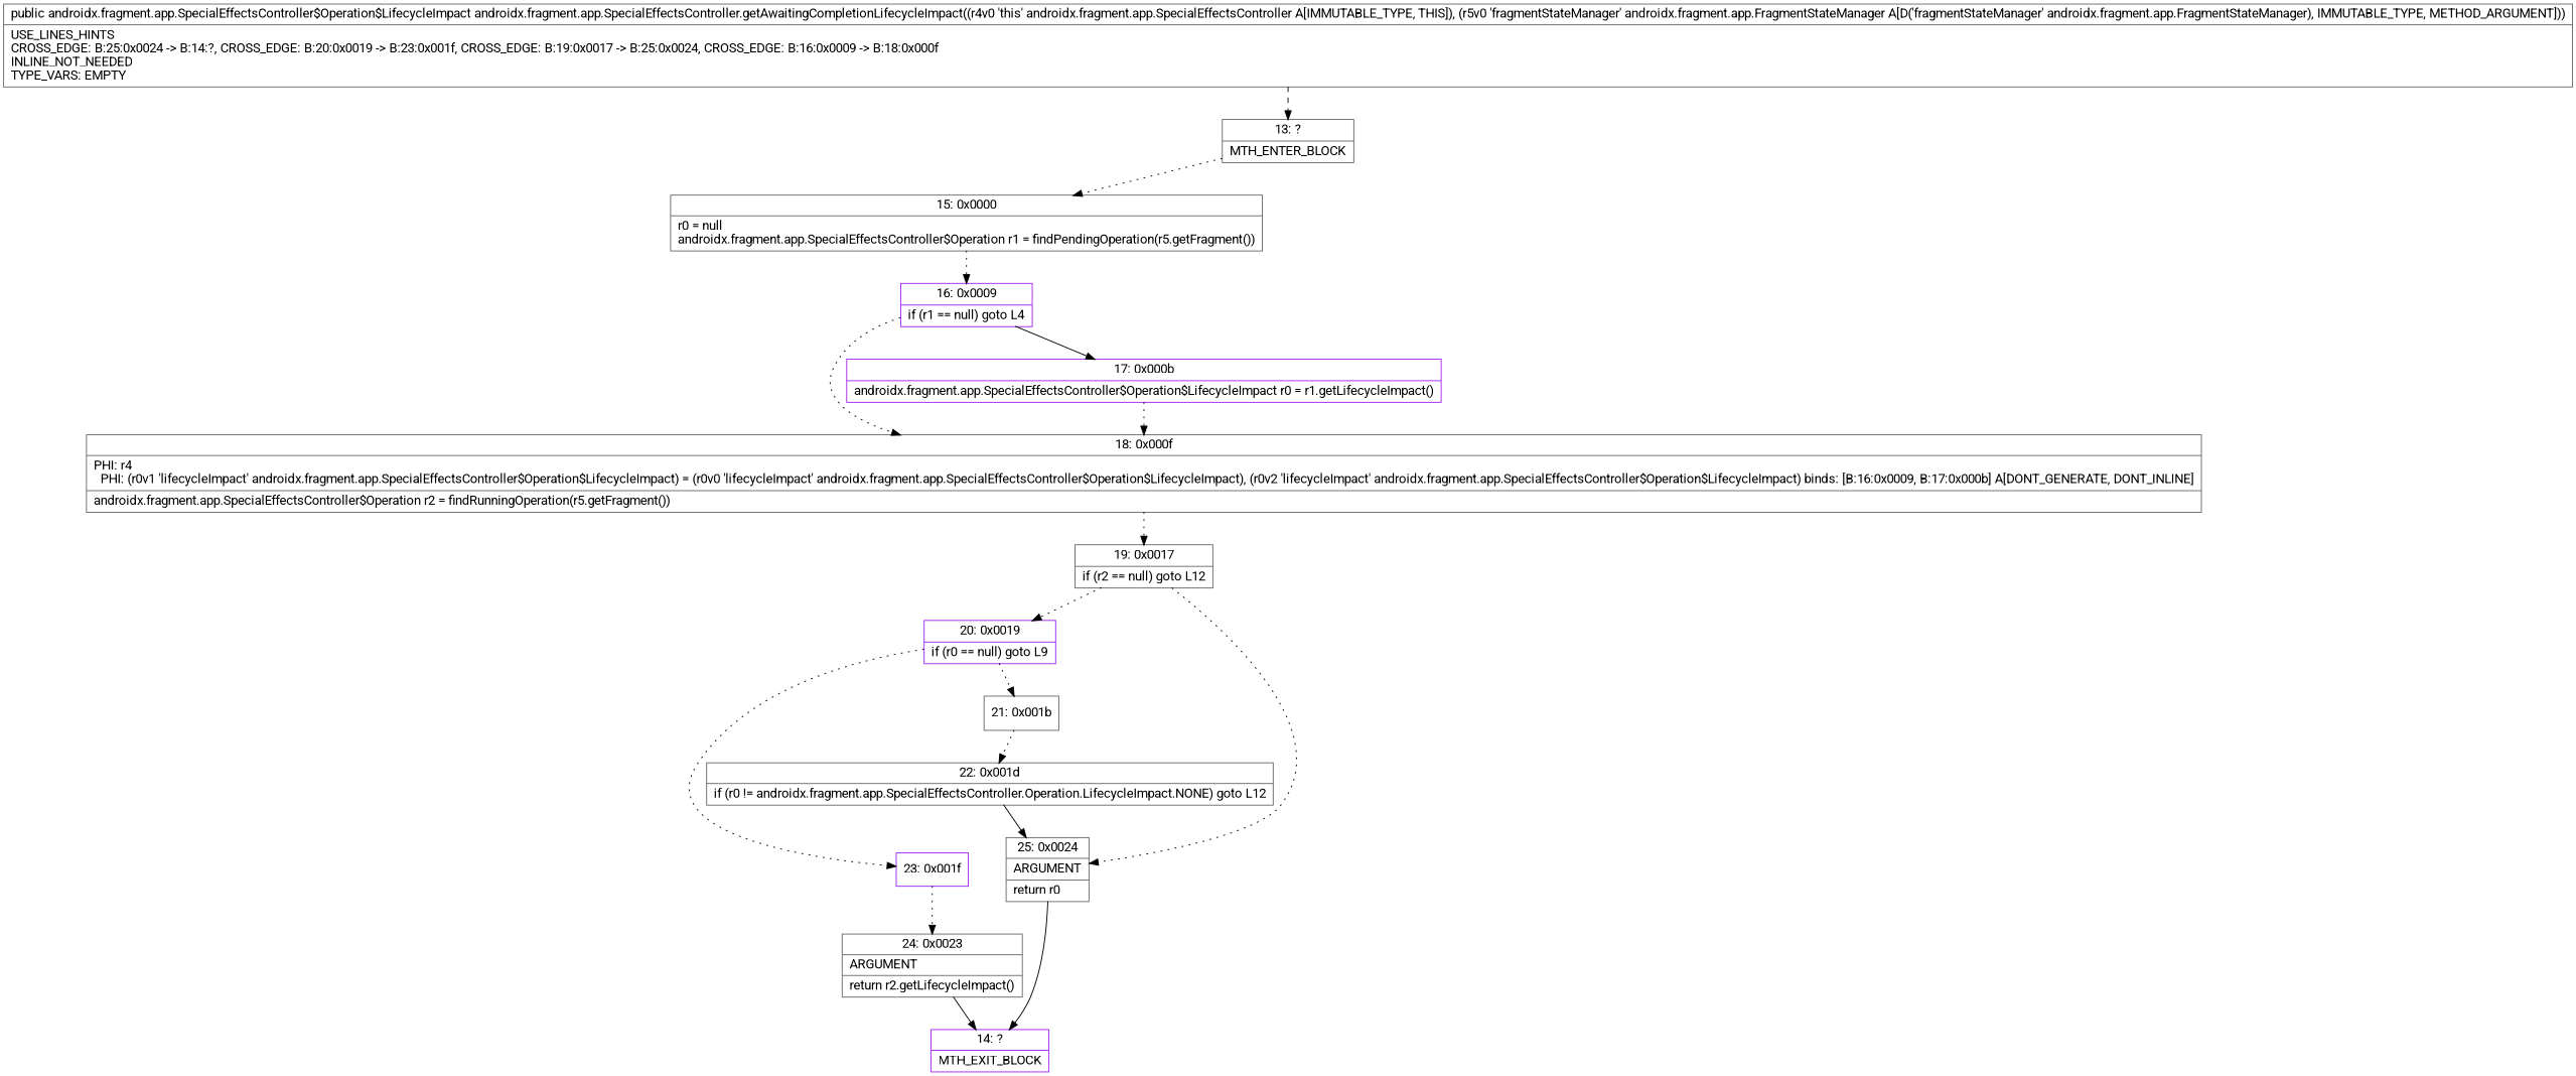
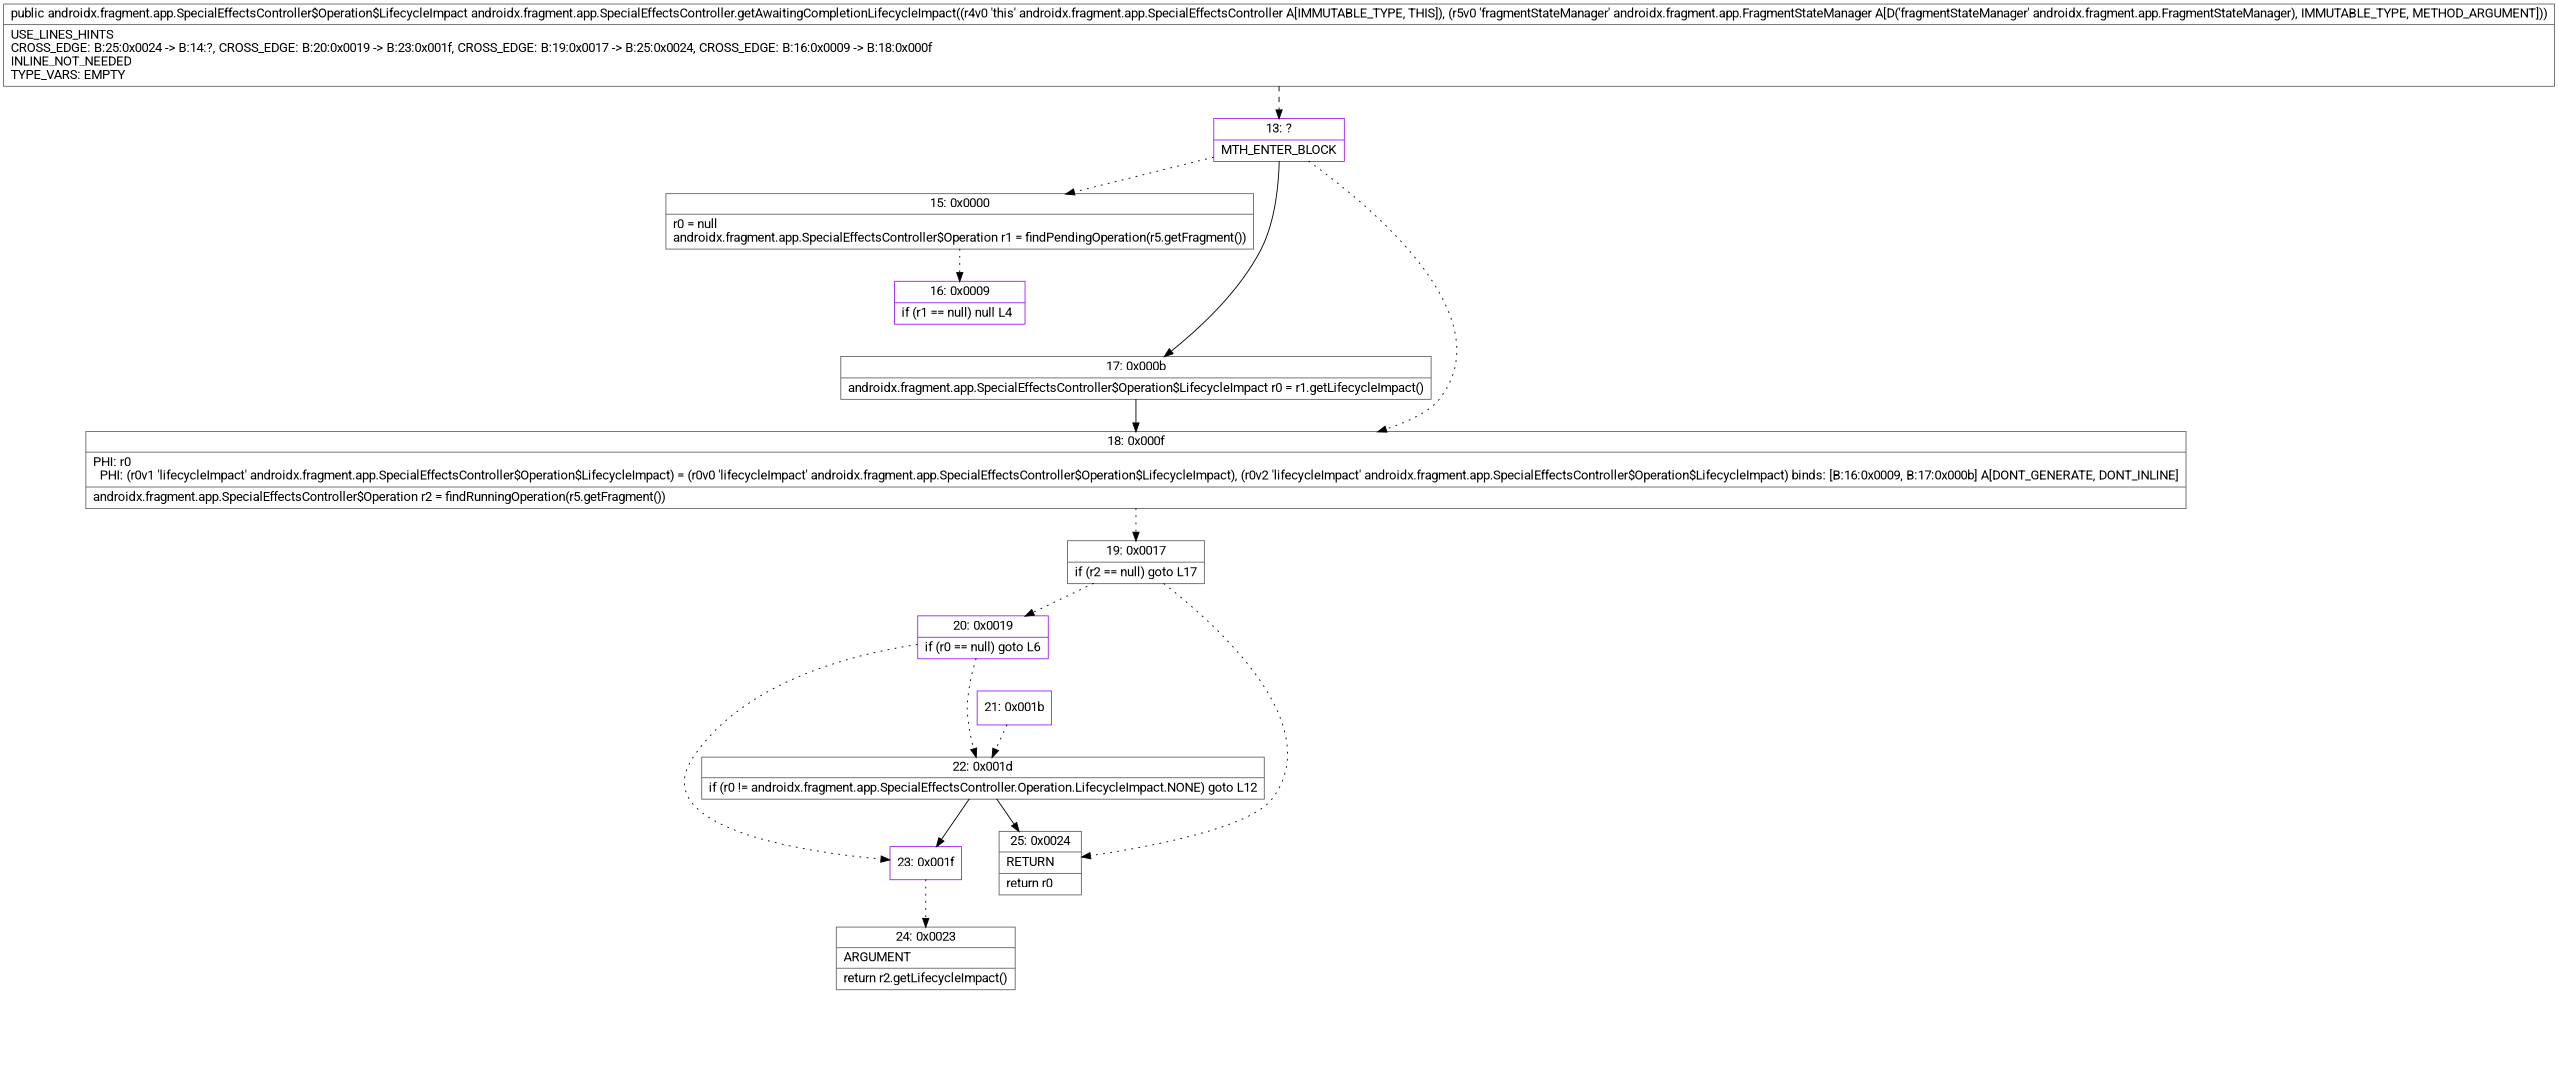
  digraph {
    fontname=Roboto
    node [color=gray40 fontname=Roboto shape=record]
    edge [fontname=Roboto style=dotted]
-   n1 [label="{13\:\ ?|MTH_ENTER_BLOCK\l}"]
+   n1 [color=purple label="{13\:\ ?|MTH_ENTER_BLOCK\l}"]
    n2 [label="{15\:\ 0x0000|r0 = null\landroidx.fragment.app.SpecialEffectsController$Operation r1 = findPendingOperation(r5.getFragment())\l}"]
-   n3 [color=purple label="{16\:\ 0x0009|if (r1 == null) goto L4\l}"]
-   n4 [color=purple label="{17\:\ 0x000b|androidx.fragment.app.SpecialEffectsController$Operation$LifecycleImpact r0 = r1.getLifecycleImpact()\l}"]
-   n5 [label="{18\:\ 0x000f|PHI: r4 \l  PHI: (r0v1 'lifecycleImpact' androidx.fragment.app.SpecialEffectsController$Operation$LifecycleImpact) = (r0v0 'lifecycleImpact' androidx.fragment.app.SpecialEffectsController$Operation$LifecycleImpact), (r0v2 'lifecycleImpact' androidx.fragment.app.SpecialEffectsController$Operation$LifecycleImpact) binds: [B:16:0x0009, B:17:0x000b] A[DONT_GENERATE, DONT_INLINE]\l|androidx.fragment.app.SpecialEffectsController$Operation r2 = findRunningOperation(r5.getFragment())\l}"]
-   n6 [label="{19\:\ 0x0017|if (r2 == null) goto L12\l}"]
-   n7 [color=purple label="{20\:\ 0x0019|if (r0 == null) goto L9\l}"]
-   n8 [label="{25\:\ 0x0024|ARGUMENT\l|return r0\l}"]
-   n9 [label="{21\:\ 0x001b}"]
+   n3 [color=purple label="{16\:\ 0x0009|if (r1 == null) null L4\l}"]
+   n4 [label="{17\:\ 0x000b|androidx.fragment.app.SpecialEffectsController$Operation$LifecycleImpact r0 = r1.getLifecycleImpact()\l}"]
+   n5 [label="{18\:\ 0x000f|PHI: r0 \l  PHI: (r0v1 'lifecycleImpact' androidx.fragment.app.SpecialEffectsController$Operation$LifecycleImpact) = (r0v0 'lifecycleImpact' androidx.fragment.app.SpecialEffectsController$Operation$LifecycleImpact), (r0v2 'lifecycleImpact' androidx.fragment.app.SpecialEffectsController$Operation$LifecycleImpact) binds: [B:16:0x0009, B:17:0x000b] A[DONT_GENERATE, DONT_INLINE]\l|androidx.fragment.app.SpecialEffectsController$Operation r2 = findRunningOperation(r5.getFragment())\l}"]
+   n6 [label="{19\:\ 0x0017|if (r2 == null) goto L17\l}"]
+   n7 [color=purple label="{20\:\ 0x0019|if (r0 == null) goto L6\l}"]
+   n8 [label="{25\:\ 0x0024|RETURN\l|return r0\l}"]
+   n9 [color=purple label="{21\:\ 0x001b}"]
    n10 [color=purple label="{23\:\ 0x001f}"]
-   n11 [color=purple label="{14\:\ ?|MTH_EXIT_BLOCK\l}"]
    n12 [label="{22\:\ 0x001d|if (r0 != androidx.fragment.app.SpecialEffectsController.Operation.LifecycleImpact.NONE) goto L12\l}"]
    n13 [label="{24\:\ 0x0023|ARGUMENT\l|return r2.getLifecycleImpact()\l}"]
    n14 [label="{public androidx.fragment.app.SpecialEffectsController$Operation$LifecycleImpact androidx.fragment.app.SpecialEffectsController.getAwaitingCompletionLifecycleImpact((r4v0 'this' androidx.fragment.app.SpecialEffectsController A[IMMUTABLE_TYPE, THIS]), (r5v0 'fragmentStateManager' androidx.fragment.app.FragmentStateManager A[D('fragmentStateManager' androidx.fragment.app.FragmentStateManager), IMMUTABLE_TYPE, METHOD_ARGUMENT]))  | USE_LINES_HINTS\lCROSS_EDGE: B:25:0x0024 \-\> B:14:?, CROSS_EDGE: B:20:0x0019 \-\> B:23:0x001f, CROSS_EDGE: B:19:0x0017 \-\> B:25:0x0024, CROSS_EDGE: B:16:0x0009 \-\> B:18:0x000f\lINLINE_NOT_NEEDED\lTYPE_VARS: EMPTY\l}"]
    n1 -> n2
    n2 -> n3
-   n3 -> n4 [style=solid]
-   n3 -> n5
-   n4 -> n5
+   n1 -> n4 [style=solid]
+   n1 -> n5
+   n4 -> n5 [style=solid]
    n5 -> n6
    n6 -> n7
    n6 -> n8
-   n7 -> n9
+   n7 -> n12
    n7 -> n10
-   n8 -> n11 [style=solid]
    n9 -> n12
    n10 -> n13
    n12 -> n8 [style=solid]
-   n13 -> n11 [style=solid]
+   n12 -> n10 [style=solid]
    n14 -> n1 [style=dashed]
  }
